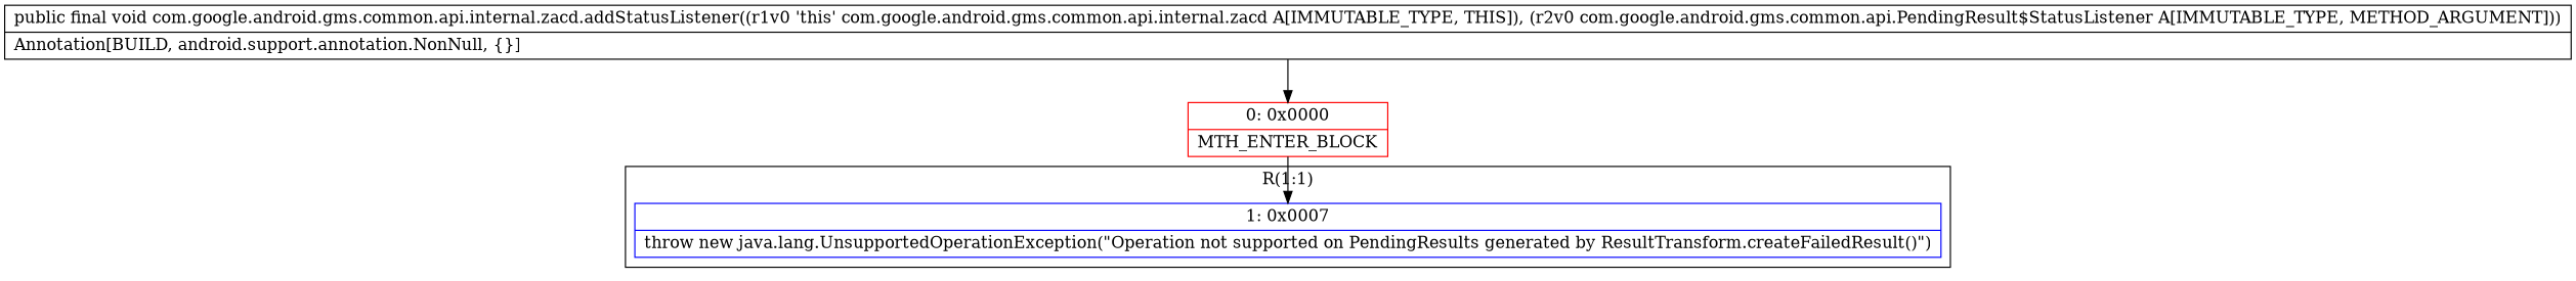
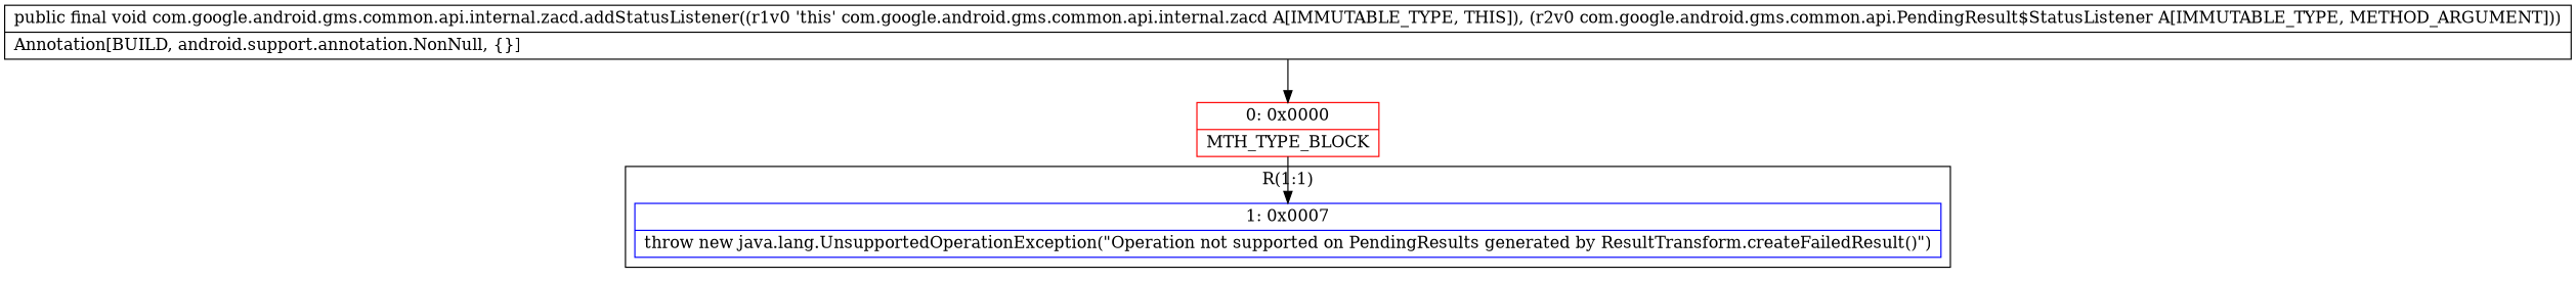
  digraph {
    node [shape=record]
    n1 [color=blue label="{1\:\ 0x0007|throw new java.lang.UnsupportedOperationException(\"Operation not supported on PendingResults generated by ResultTransform.createFailedResult()\")\l}"]
-   n2 [color=red label="{0\:\ 0x0000|MTH_ENTER_BLOCK\l}"]
+   n2 [color=red label="{0\:\ 0x0000|MTH_TYPE_BLOCK\l}"]
    n3 [label="{public final void com.google.android.gms.common.api.internal.zacd.addStatusListener((r1v0 'this' com.google.android.gms.common.api.internal.zacd A[IMMUTABLE_TYPE, THIS]), (r2v0 com.google.android.gms.common.api.PendingResult$StatusListener A[IMMUTABLE_TYPE, METHOD_ARGUMENT]))  | Annotation[BUILD, android.support.annotation.NonNull, \{\}]\l}"]
    subgraph cluster_1 {
      label="R(1:1)"
      n1
    }
    n2 -> n1
    n3 -> n2
  }
